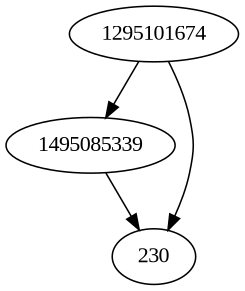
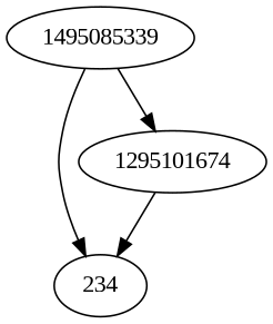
  strict digraph {
    fontname="Liberation Serif"
    node [fontname="Liberation Serif"]
    edge [fontname="Liberation Serif"]
    n1 [label=1495085339]
-   234 [label=230]
+   234
    1295101674
    n1 -> 234
-   1295101674 -> n1
+   n1 -> 1295101674
    1295101674 -> 234
  }
